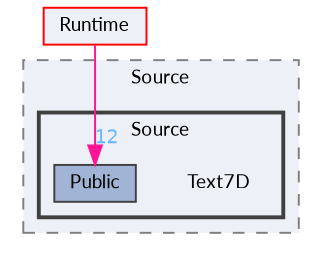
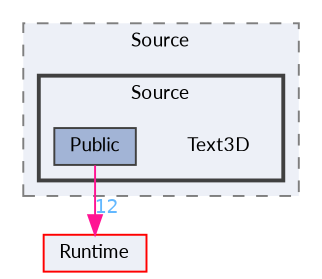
  digraph {
    compound=true
    fontname=Lato
    node [fontname=Lato fontsize=10 shape=box style=filled]
-   n1 [height=0.2 label=Text7D shape=plaintext width=0.4 style=""]
+   n1 [height=0.2 label=Text3D shape=plaintext width=0.4 style=""]
    n2 [color=grey25 fillcolor="#a2b4d6" height=0.2 label=Public width=0.4]
    n3 [color=red fillcolor="#edf0f7" height=0.2 label=Runtime width=0.4]
    subgraph cluster_1 {
      bgcolor="#edf0f7"
      fontsize=10
      label=Source
      pencolor=grey50
      style="filled,dashed"
      subgraph cluster_2 {
        bgcolor="#edf0f7"
        fontsize=10
        pencolor=grey25
        style="filled,bold"
        n1
        n2
      }
    }
-   n3 -> n2 [color=deeppink fontcolor=steelblue1 fontname=Lato fontsize=10 headlabel=12 labeldistance=1.5 labelfontname=Helvetica labelfontsize=10]
+   n2 -> n3 [color=deeppink fontcolor=steelblue1 fontname=Lato fontsize=10 headlabel=12 labeldistance=1.5 labelfontname=Helvetica labelfontsize=10]
  }
